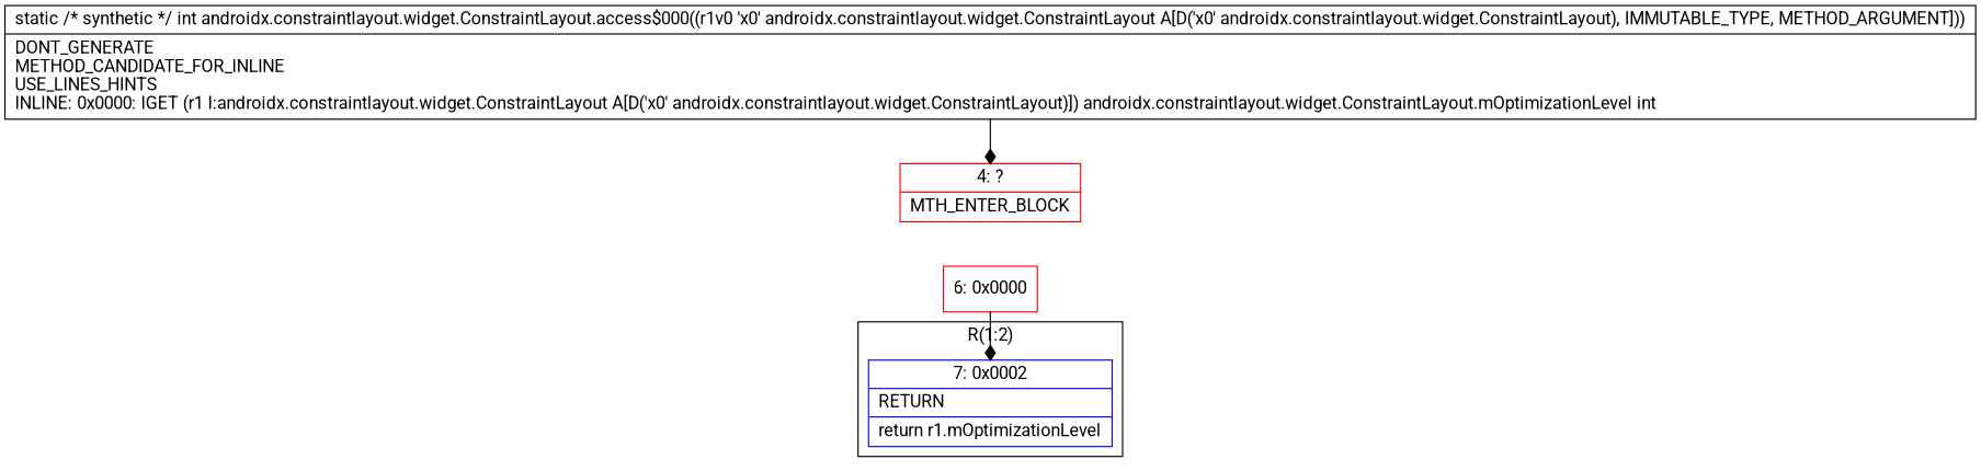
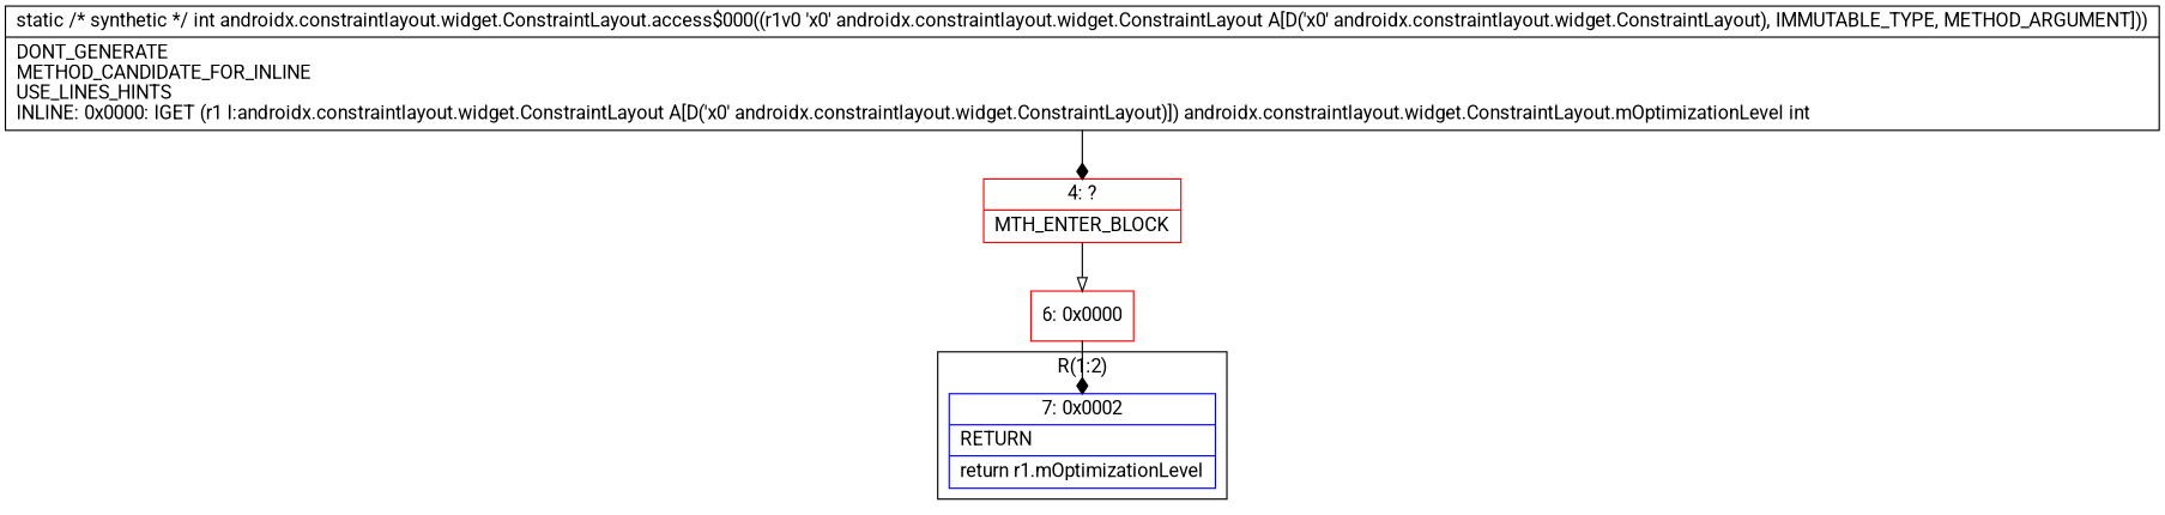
  digraph {
    fontname=Roboto
    node [color=red fontname=Roboto shape=record]
    edge [arrowhead=diamond fontname=Roboto style=solid]
    n1 [color=blue label="{7\:\ 0x0002|RETURN\l|return r1.mOptimizationLevel\l}"]
    n2 [label="{4\:\ ?|MTH_ENTER_BLOCK\l}"]
    n3 [label="{6\:\ 0x0000}"]
    n4 [label="{static \/* synthetic *\/ int androidx.constraintlayout.widget.ConstraintLayout.access$000((r1v0 'x0' androidx.constraintlayout.widget.ConstraintLayout A[D('x0' androidx.constraintlayout.widget.ConstraintLayout), IMMUTABLE_TYPE, METHOD_ARGUMENT]))  | DONT_GENERATE\lMETHOD_CANDIDATE_FOR_INLINE\lUSE_LINES_HINTS\lINLINE: 0x0000: IGET  (r1 I:androidx.constraintlayout.widget.ConstraintLayout A[D('x0' androidx.constraintlayout.widget.ConstraintLayout)]) androidx.constraintlayout.widget.ConstraintLayout.mOptimizationLevel int\l}" color=""]
    subgraph cluster_1 {
      label="R(1:2)"
      n1
    }
+   n2 -> n3 [arrowhead=onormal]
    n3 -> n1
    n4 -> n2
  }
